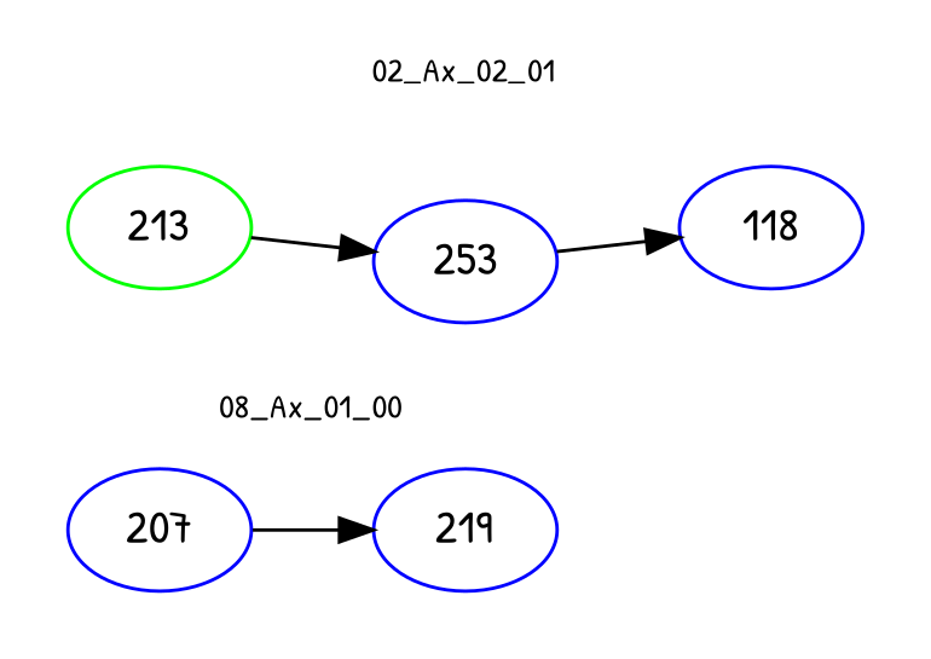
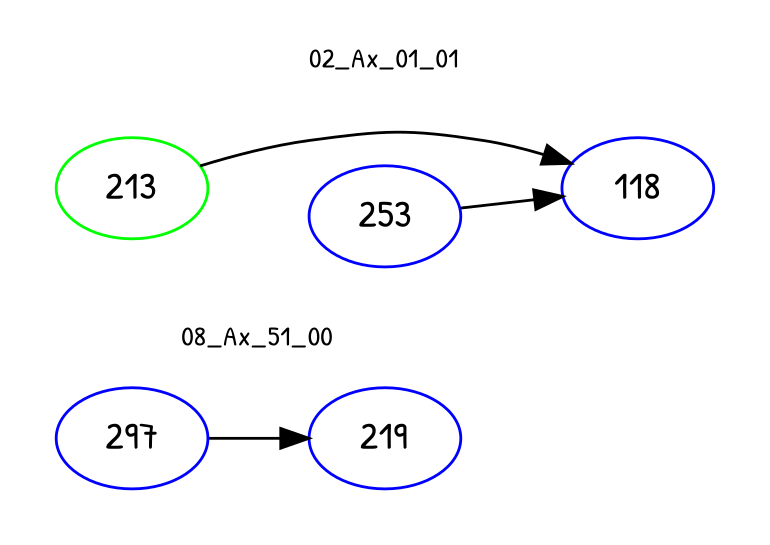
  digraph {
    fontname="Patrick Hand"
    rankdir=LR
    node [color=blue fontname="Patrick Hand"]
    edge [color=black fontname="Patrick Hand"]
-   n1 [label=207]
+   n1 [label=297]
    n2 [label=219]
    n3 [color=green label=213]
    n4 [label=253]
    n5 [label=118]
    subgraph cluster_1 {
      color=white
      fontsize=10
-     label="08_Ax_01_00"
+     label="08_Ax_51_00"
      n1
      n2
    }
    subgraph cluster_2 {
      color=white
      fontsize=10
-     label="02_Ax_02_01"
+     label="02_Ax_01_01"
      n3
      n4
      n5
    }
    n1 -> n2
-   n3 -> n4
+   n3 -> n5
    n4 -> n5
  }
